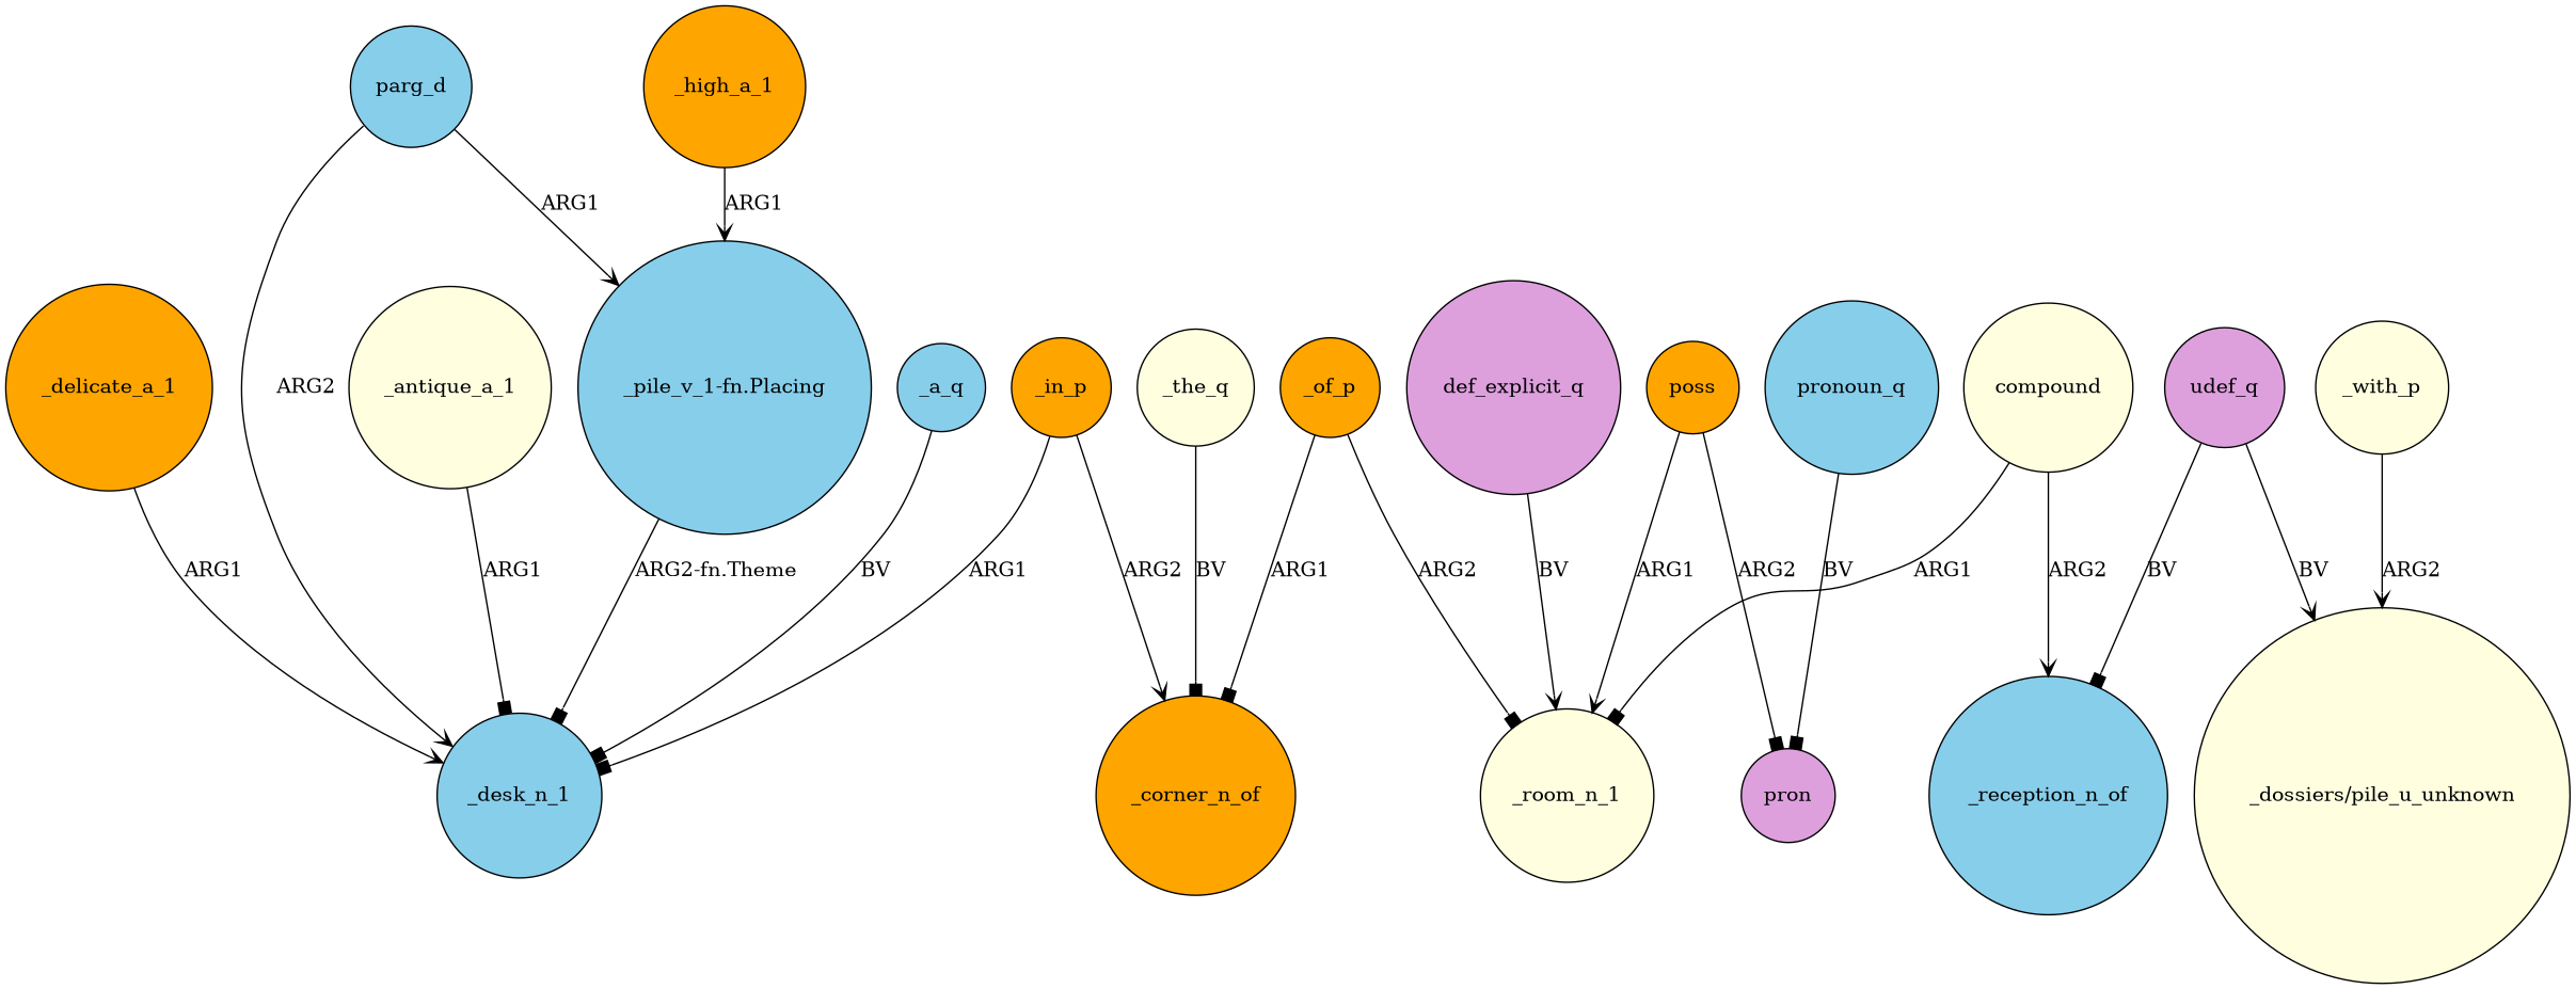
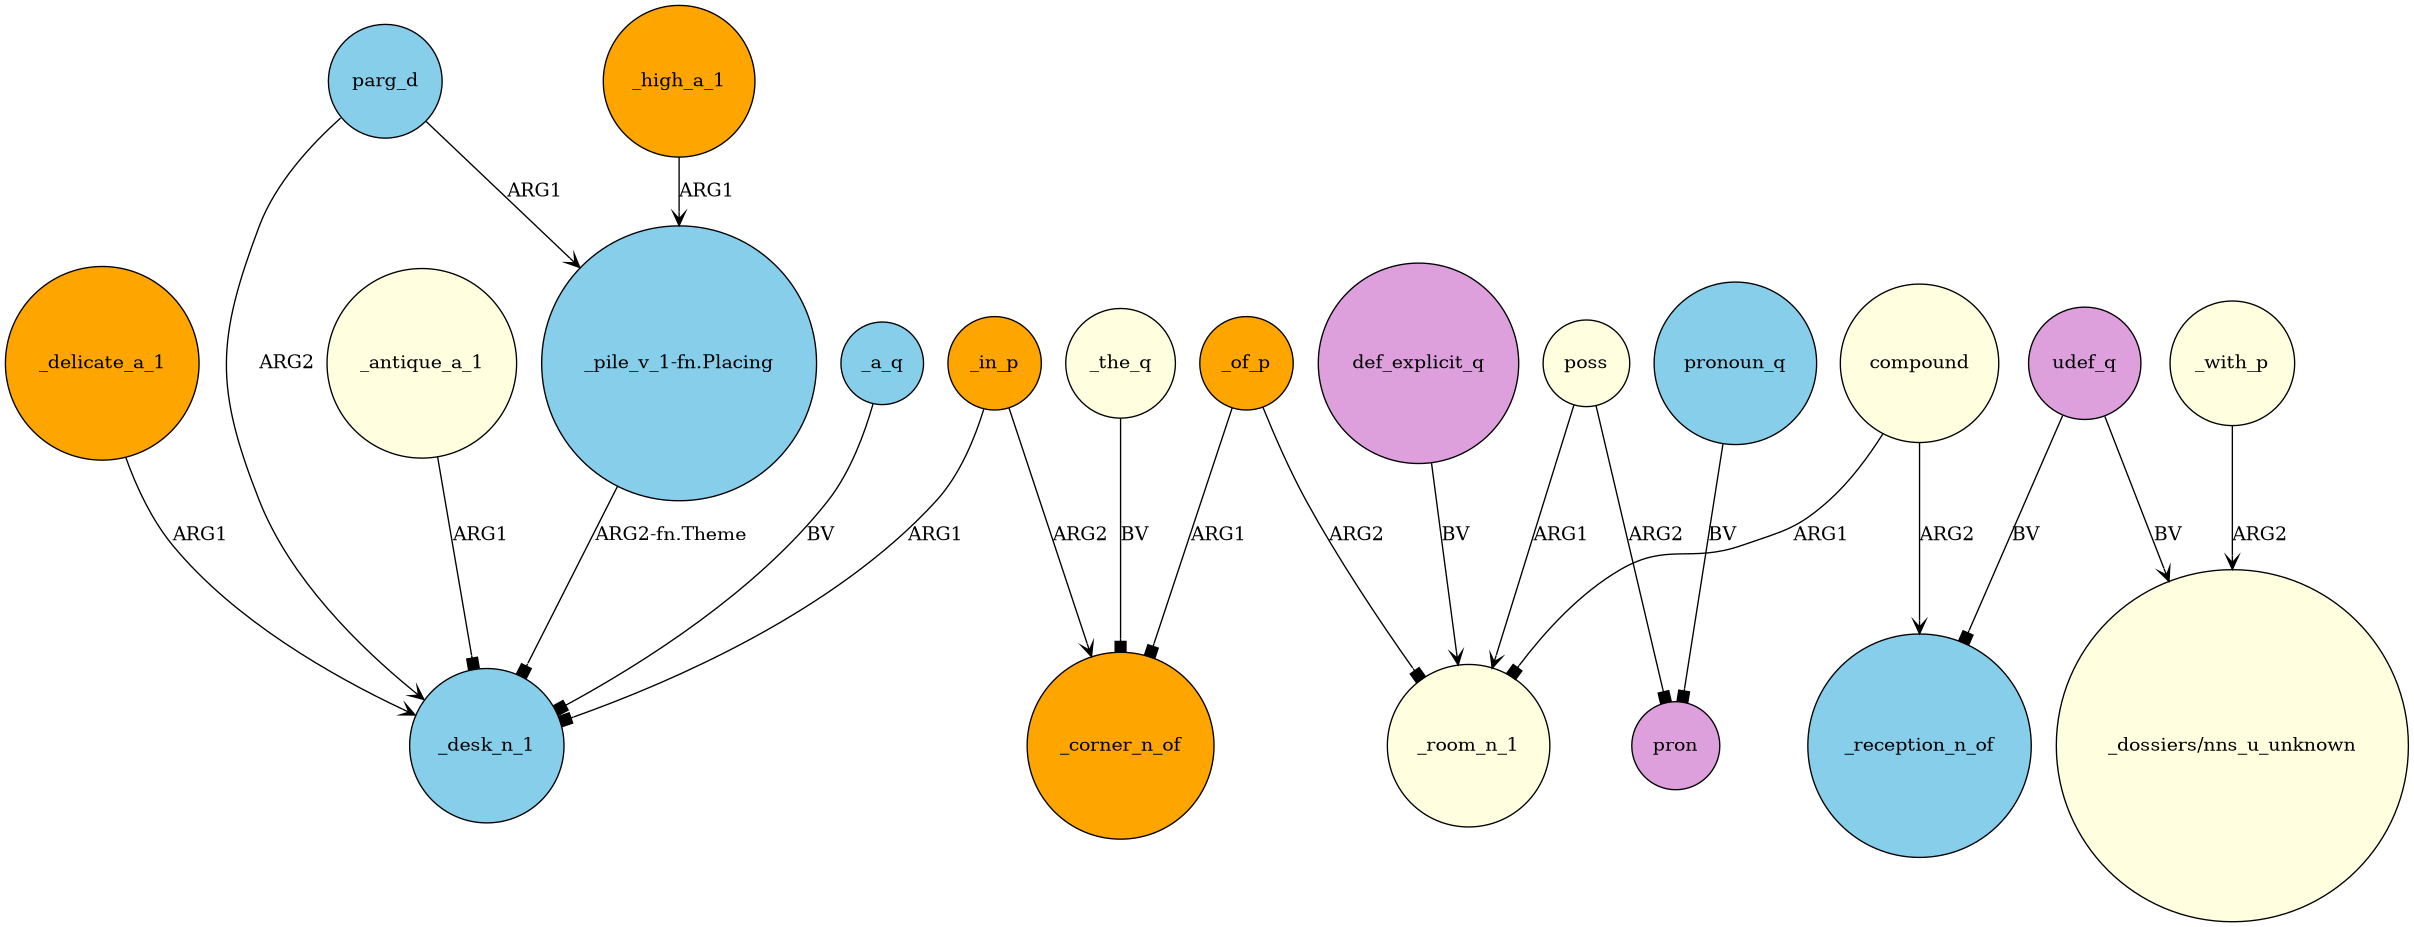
  digraph {
    node [fillcolor=lightyellow shape=circle style=filled]
    edge [arrowhead=box]
    parg_d [fillcolor=skyblue]
    "_pile_v_1-fn.Placing" [fillcolor=skyblue]
    _desk_n_1 [fillcolor=skyblue]
    pron [fillcolor=plum]
-   poss [fillcolor=orange]
+   poss
    _room_n_1
    _a_q [fillcolor=skyblue]
    _delicate_a_1 [fillcolor=orange]
    udef_q [fillcolor=plum]
    _reception_n_of [fillcolor=skyblue]
-   "_dossiers/nns_u_unknown" [label="_dossiers/pile_u_unknown"]
+   "_dossiers/nns_u_unknown"
    _with_p
    pronoun_q [fillcolor=skyblue]
    _high_a_1 [fillcolor=orange]
    def_explicit_q [fillcolor=plum]
    _of_p [fillcolor=orange]
    _corner_n_of [fillcolor=orange]
    compound
    _in_p [fillcolor=orange]
    _antique_a_1
    _the_q
    parg_d -> "_pile_v_1-fn.Placing" [arrowhead=vee label=ARG1]
    parg_d -> _desk_n_1 [arrowhead=vee label=ARG2]
    "_pile_v_1-fn.Placing" -> _desk_n_1 [label="ARG2-fn.Theme"]
    poss -> pron [label=ARG2]
    poss -> _room_n_1 [arrowhead=vee label=ARG1]
    _a_q -> _desk_n_1 [label=BV]
    _delicate_a_1 -> _desk_n_1 [arrowhead=vee label=ARG1]
    udef_q -> _reception_n_of [label=BV]
    udef_q -> "_dossiers/nns_u_unknown" [arrowhead=vee label=BV]
    _with_p -> "_dossiers/nns_u_unknown" [arrowhead=vee label=ARG2]
    pronoun_q -> pron [label=BV]
    _high_a_1 -> "_pile_v_1-fn.Placing" [arrowhead=vee label=ARG1]
    def_explicit_q -> _room_n_1 [arrowhead=vee label=BV]
    _of_p -> _room_n_1 [label=ARG2]
    _of_p -> _corner_n_of [label=ARG1]
    compound -> _room_n_1 [label=ARG1]
    compound -> _reception_n_of [arrowhead=vee label=ARG2]
    _in_p -> _desk_n_1 [label=ARG1]
    _in_p -> _corner_n_of [arrowhead=vee label=ARG2]
    _antique_a_1 -> _desk_n_1 [label=ARG1]
    _the_q -> _corner_n_of [label=BV]
  }
